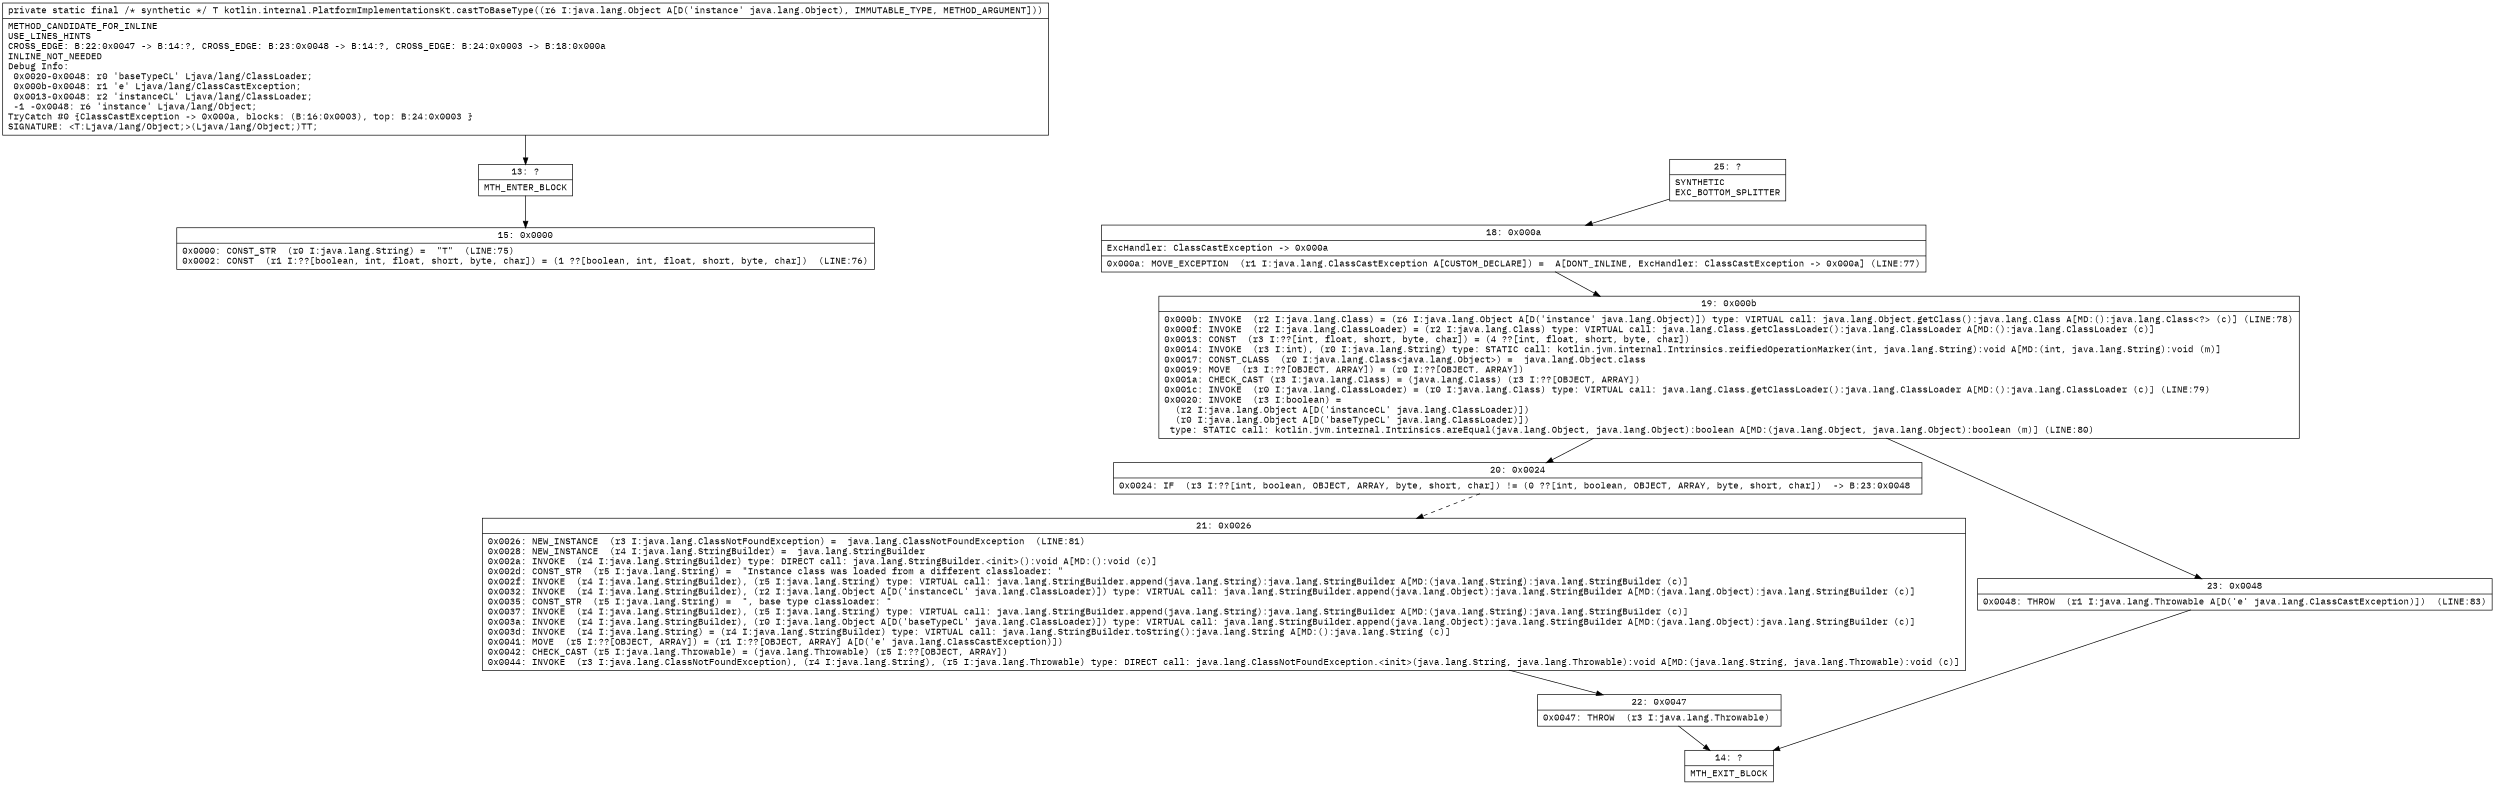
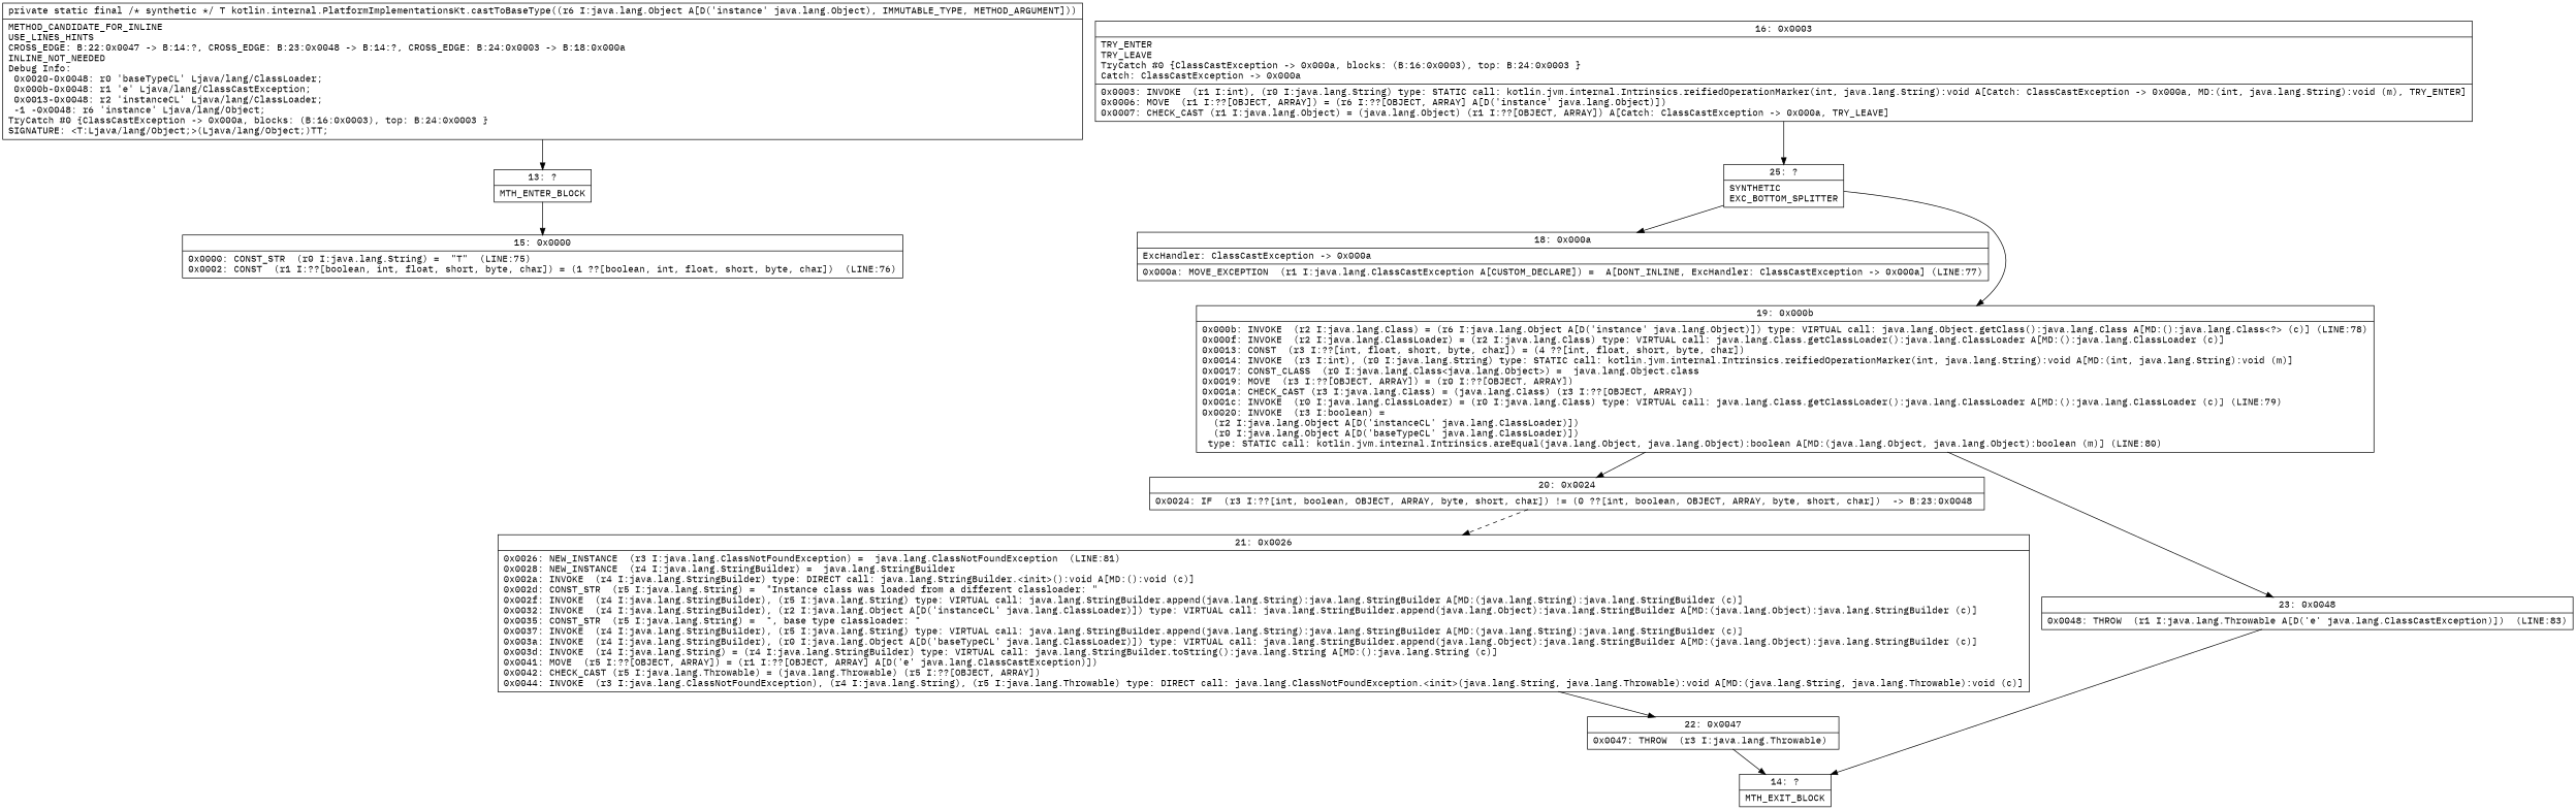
  digraph {
    fontname="IBM Plex Mono"
    node [fontname="IBM Plex Mono" shape=record]
    edge [fontname="IBM Plex Mono"]
    n1 [label="{13\:\ ?|MTH_ENTER_BLOCK\l}"]
    n2 [label="{15\:\ 0x0000|0x0000: CONST_STR  (r0 I:java.lang.String) =  \"T\"  (LINE:75)\l0x0002: CONST  (r1 I:??[boolean, int, float, short, byte, char]) = (1 ??[boolean, int, float, short, byte, char])  (LINE:76)\l}"]
+   n3 [label="{16\:\ 0x0003|TRY_ENTER\lTRY_LEAVE\lTryCatch #0 \{ClassCastException \-\> 0x000a, blocks: (B:16:0x0003), top: B:24:0x0003 \}\lCatch: ClassCastException \-\> 0x000a\l|0x0003: INVOKE  (r1 I:int), (r0 I:java.lang.String) type: STATIC call: kotlin.jvm.internal.Intrinsics.reifiedOperationMarker(int, java.lang.String):void A[Catch: ClassCastException \-\> 0x000a, MD:(int, java.lang.String):void (m), TRY_ENTER]\l0x0006: MOVE  (r1 I:??[OBJECT, ARRAY]) = (r6 I:??[OBJECT, ARRAY] A[D('instance' java.lang.Object)]) \l0x0007: CHECK_CAST (r1 I:java.lang.Object) = (java.lang.Object) (r1 I:??[OBJECT, ARRAY]) A[Catch: ClassCastException \-\> 0x000a, TRY_LEAVE]\l}"]
    n4 [label="{25\:\ ?|SYNTHETIC\lEXC_BOTTOM_SPLITTER\l}"]
    n5 [label="{18\:\ 0x000a|ExcHandler: ClassCastException \-\> 0x000a\l|0x000a: MOVE_EXCEPTION  (r1 I:java.lang.ClassCastException A[CUSTOM_DECLARE]) =  A[DONT_INLINE, ExcHandler: ClassCastException \-\> 0x000a] (LINE:77)\l}"]
    n6 [label="{19\:\ 0x000b|0x000b: INVOKE  (r2 I:java.lang.Class) = (r6 I:java.lang.Object A[D('instance' java.lang.Object)]) type: VIRTUAL call: java.lang.Object.getClass():java.lang.Class A[MD:():java.lang.Class\<?\> (c)] (LINE:78)\l0x000f: INVOKE  (r2 I:java.lang.ClassLoader) = (r2 I:java.lang.Class) type: VIRTUAL call: java.lang.Class.getClassLoader():java.lang.ClassLoader A[MD:():java.lang.ClassLoader (c)]\l0x0013: CONST  (r3 I:??[int, float, short, byte, char]) = (4 ??[int, float, short, byte, char]) \l0x0014: INVOKE  (r3 I:int), (r0 I:java.lang.String) type: STATIC call: kotlin.jvm.internal.Intrinsics.reifiedOperationMarker(int, java.lang.String):void A[MD:(int, java.lang.String):void (m)]\l0x0017: CONST_CLASS  (r0 I:java.lang.Class\<java.lang.Object\>) =  java.lang.Object.class \l0x0019: MOVE  (r3 I:??[OBJECT, ARRAY]) = (r0 I:??[OBJECT, ARRAY]) \l0x001a: CHECK_CAST (r3 I:java.lang.Class) = (java.lang.Class) (r3 I:??[OBJECT, ARRAY]) \l0x001c: INVOKE  (r0 I:java.lang.ClassLoader) = (r0 I:java.lang.Class) type: VIRTUAL call: java.lang.Class.getClassLoader():java.lang.ClassLoader A[MD:():java.lang.ClassLoader (c)] (LINE:79)\l0x0020: INVOKE  (r3 I:boolean) = \l  (r2 I:java.lang.Object A[D('instanceCL' java.lang.ClassLoader)])\l  (r0 I:java.lang.Object A[D('baseTypeCL' java.lang.ClassLoader)])\l type: STATIC call: kotlin.jvm.internal.Intrinsics.areEqual(java.lang.Object, java.lang.Object):boolean A[MD:(java.lang.Object, java.lang.Object):boolean (m)] (LINE:80)\l}"]
    n7 [label="{14\:\ ?|MTH_EXIT_BLOCK\l}"]
    n8 [label="{20\:\ 0x0024|0x0024: IF  (r3 I:??[int, boolean, OBJECT, ARRAY, byte, short, char]) != (0 ??[int, boolean, OBJECT, ARRAY, byte, short, char])  \-\> B:23:0x0048 \l}"]
    n9 [label="{23\:\ 0x0048|0x0048: THROW  (r1 I:java.lang.Throwable A[D('e' java.lang.ClassCastException)])  (LINE:83)\l}"]
    n10 [label="{21\:\ 0x0026|0x0026: NEW_INSTANCE  (r3 I:java.lang.ClassNotFoundException) =  java.lang.ClassNotFoundException  (LINE:81)\l0x0028: NEW_INSTANCE  (r4 I:java.lang.StringBuilder) =  java.lang.StringBuilder \l0x002a: INVOKE  (r4 I:java.lang.StringBuilder) type: DIRECT call: java.lang.StringBuilder.\<init\>():void A[MD:():void (c)]\l0x002d: CONST_STR  (r5 I:java.lang.String) =  \"Instance class was loaded from a different classloader: \" \l0x002f: INVOKE  (r4 I:java.lang.StringBuilder), (r5 I:java.lang.String) type: VIRTUAL call: java.lang.StringBuilder.append(java.lang.String):java.lang.StringBuilder A[MD:(java.lang.String):java.lang.StringBuilder (c)]\l0x0032: INVOKE  (r4 I:java.lang.StringBuilder), (r2 I:java.lang.Object A[D('instanceCL' java.lang.ClassLoader)]) type: VIRTUAL call: java.lang.StringBuilder.append(java.lang.Object):java.lang.StringBuilder A[MD:(java.lang.Object):java.lang.StringBuilder (c)]\l0x0035: CONST_STR  (r5 I:java.lang.String) =  \", base type classloader: \" \l0x0037: INVOKE  (r4 I:java.lang.StringBuilder), (r5 I:java.lang.String) type: VIRTUAL call: java.lang.StringBuilder.append(java.lang.String):java.lang.StringBuilder A[MD:(java.lang.String):java.lang.StringBuilder (c)]\l0x003a: INVOKE  (r4 I:java.lang.StringBuilder), (r0 I:java.lang.Object A[D('baseTypeCL' java.lang.ClassLoader)]) type: VIRTUAL call: java.lang.StringBuilder.append(java.lang.Object):java.lang.StringBuilder A[MD:(java.lang.Object):java.lang.StringBuilder (c)]\l0x003d: INVOKE  (r4 I:java.lang.String) = (r4 I:java.lang.StringBuilder) type: VIRTUAL call: java.lang.StringBuilder.toString():java.lang.String A[MD:():java.lang.String (c)]\l0x0041: MOVE  (r5 I:??[OBJECT, ARRAY]) = (r1 I:??[OBJECT, ARRAY] A[D('e' java.lang.ClassCastException)]) \l0x0042: CHECK_CAST (r5 I:java.lang.Throwable) = (java.lang.Throwable) (r5 I:??[OBJECT, ARRAY]) \l0x0044: INVOKE  (r3 I:java.lang.ClassNotFoundException), (r4 I:java.lang.String), (r5 I:java.lang.Throwable) type: DIRECT call: java.lang.ClassNotFoundException.\<init\>(java.lang.String, java.lang.Throwable):void A[MD:(java.lang.String, java.lang.Throwable):void (c)]\l}"]
    n11 [label="{22\:\ 0x0047|0x0047: THROW  (r3 I:java.lang.Throwable) \l}"]
    n12 [label="{private static final \/* synthetic *\/ T kotlin.internal.PlatformImplementationsKt.castToBaseType((r6 I:java.lang.Object A[D('instance' java.lang.Object), IMMUTABLE_TYPE, METHOD_ARGUMENT]))  | METHOD_CANDIDATE_FOR_INLINE\lUSE_LINES_HINTS\lCROSS_EDGE: B:22:0x0047 \-\> B:14:?, CROSS_EDGE: B:23:0x0048 \-\> B:14:?, CROSS_EDGE: B:24:0x0003 \-\> B:18:0x000a\lINLINE_NOT_NEEDED\lDebug Info:\l  0x0020\-0x0048: r0 'baseTypeCL' Ljava\/lang\/ClassLoader;\l  0x000b\-0x0048: r1 'e' Ljava\/lang\/ClassCastException;\l  0x0013\-0x0048: r2 'instanceCL' Ljava\/lang\/ClassLoader;\l  \-1 \-0x0048: r6 'instance' Ljava\/lang\/Object;\lTryCatch #0 \{ClassCastException \-\> 0x000a, blocks: (B:16:0x0003), top: B:24:0x0003 \}\lSIGNATURE: \<T:Ljava\/lang\/Object;\>(Ljava\/lang\/Object;)TT;\l}"]
    n1 -> n2
+   n3 -> n4
    n4 -> n5
-   n5 -> n6
+   n4 -> n6
    n6 -> n8
    n6 -> n9
    n8 -> n10 [style=dashed]
    n9 -> n7
    n10 -> n11
    n11 -> n7
    n12 -> n1
  }
